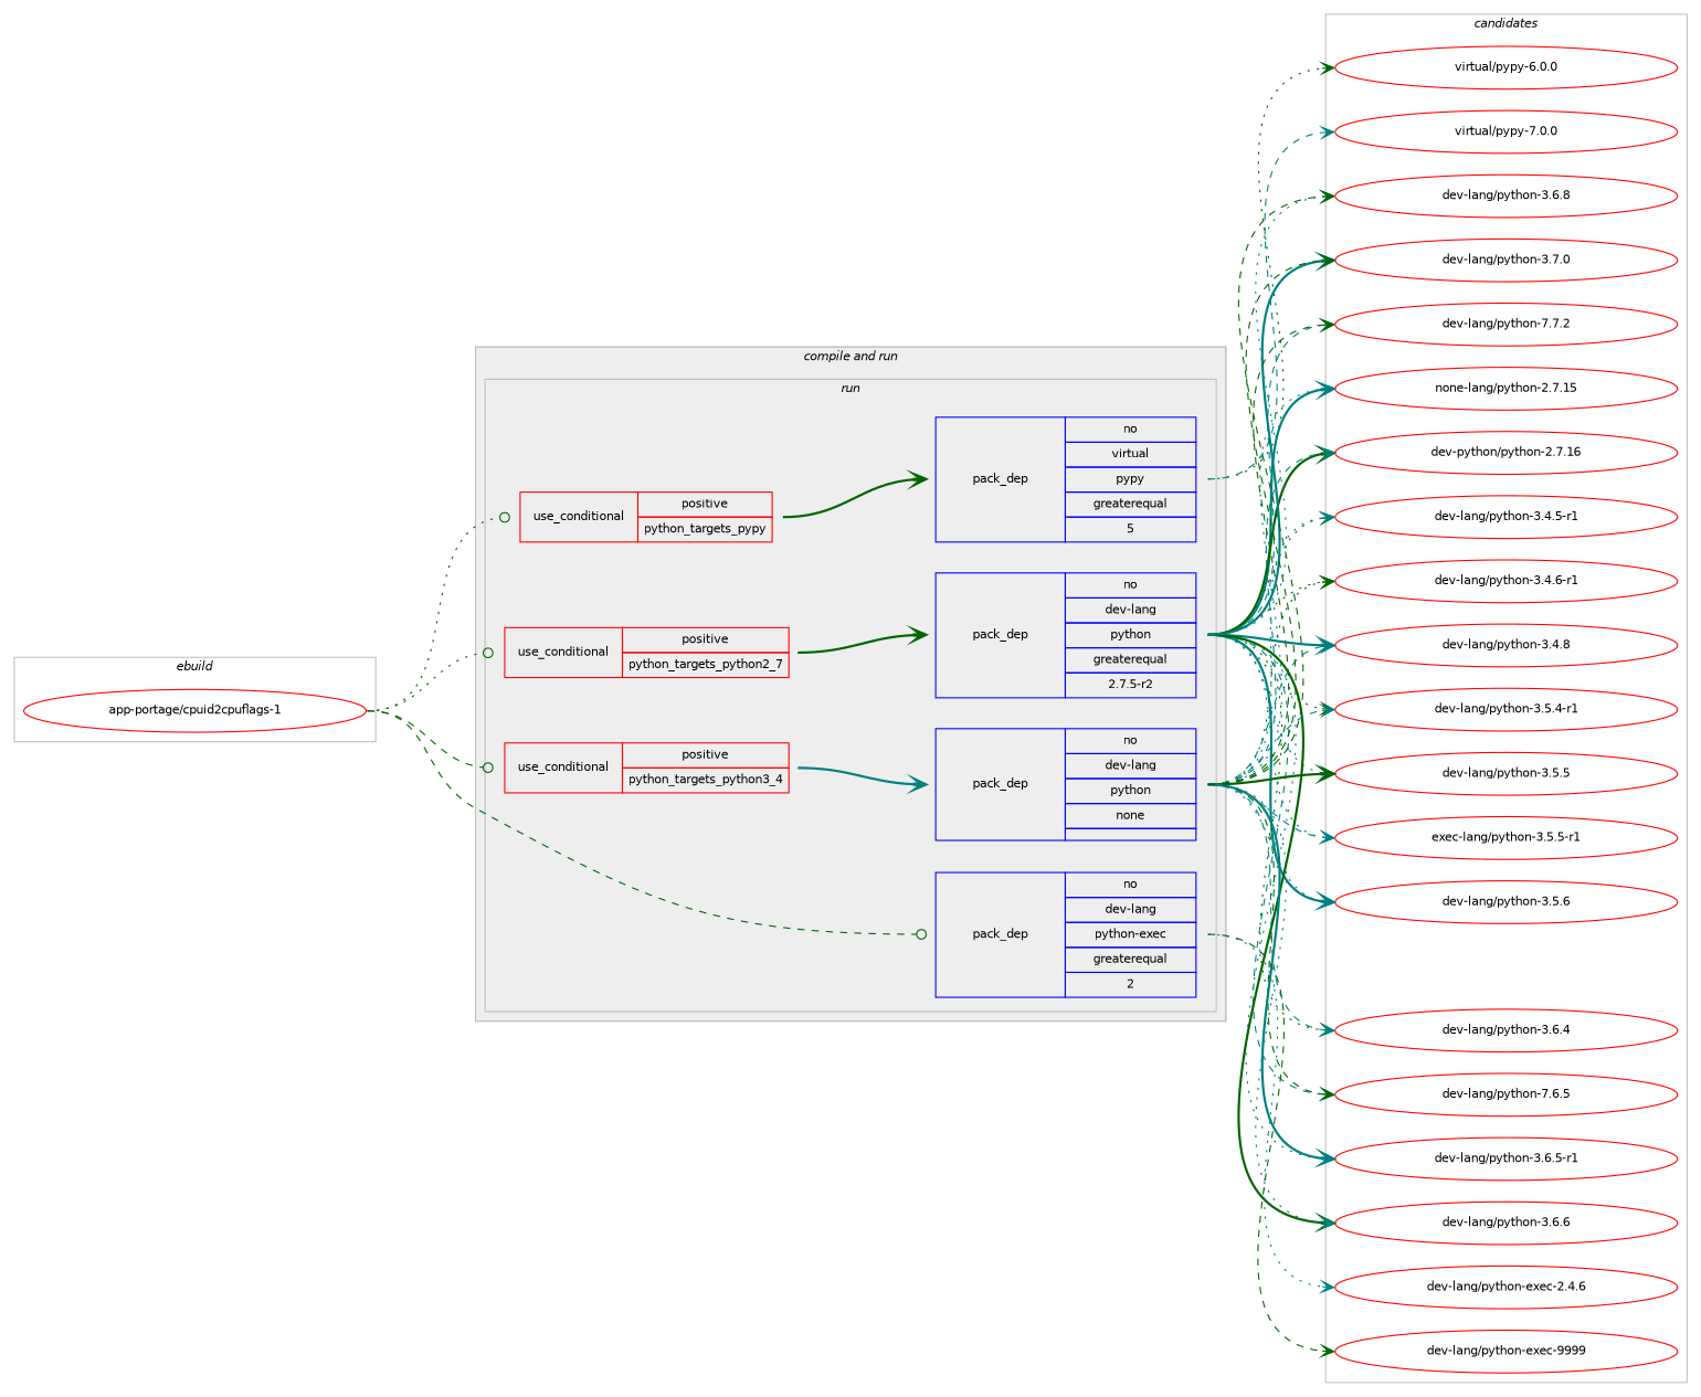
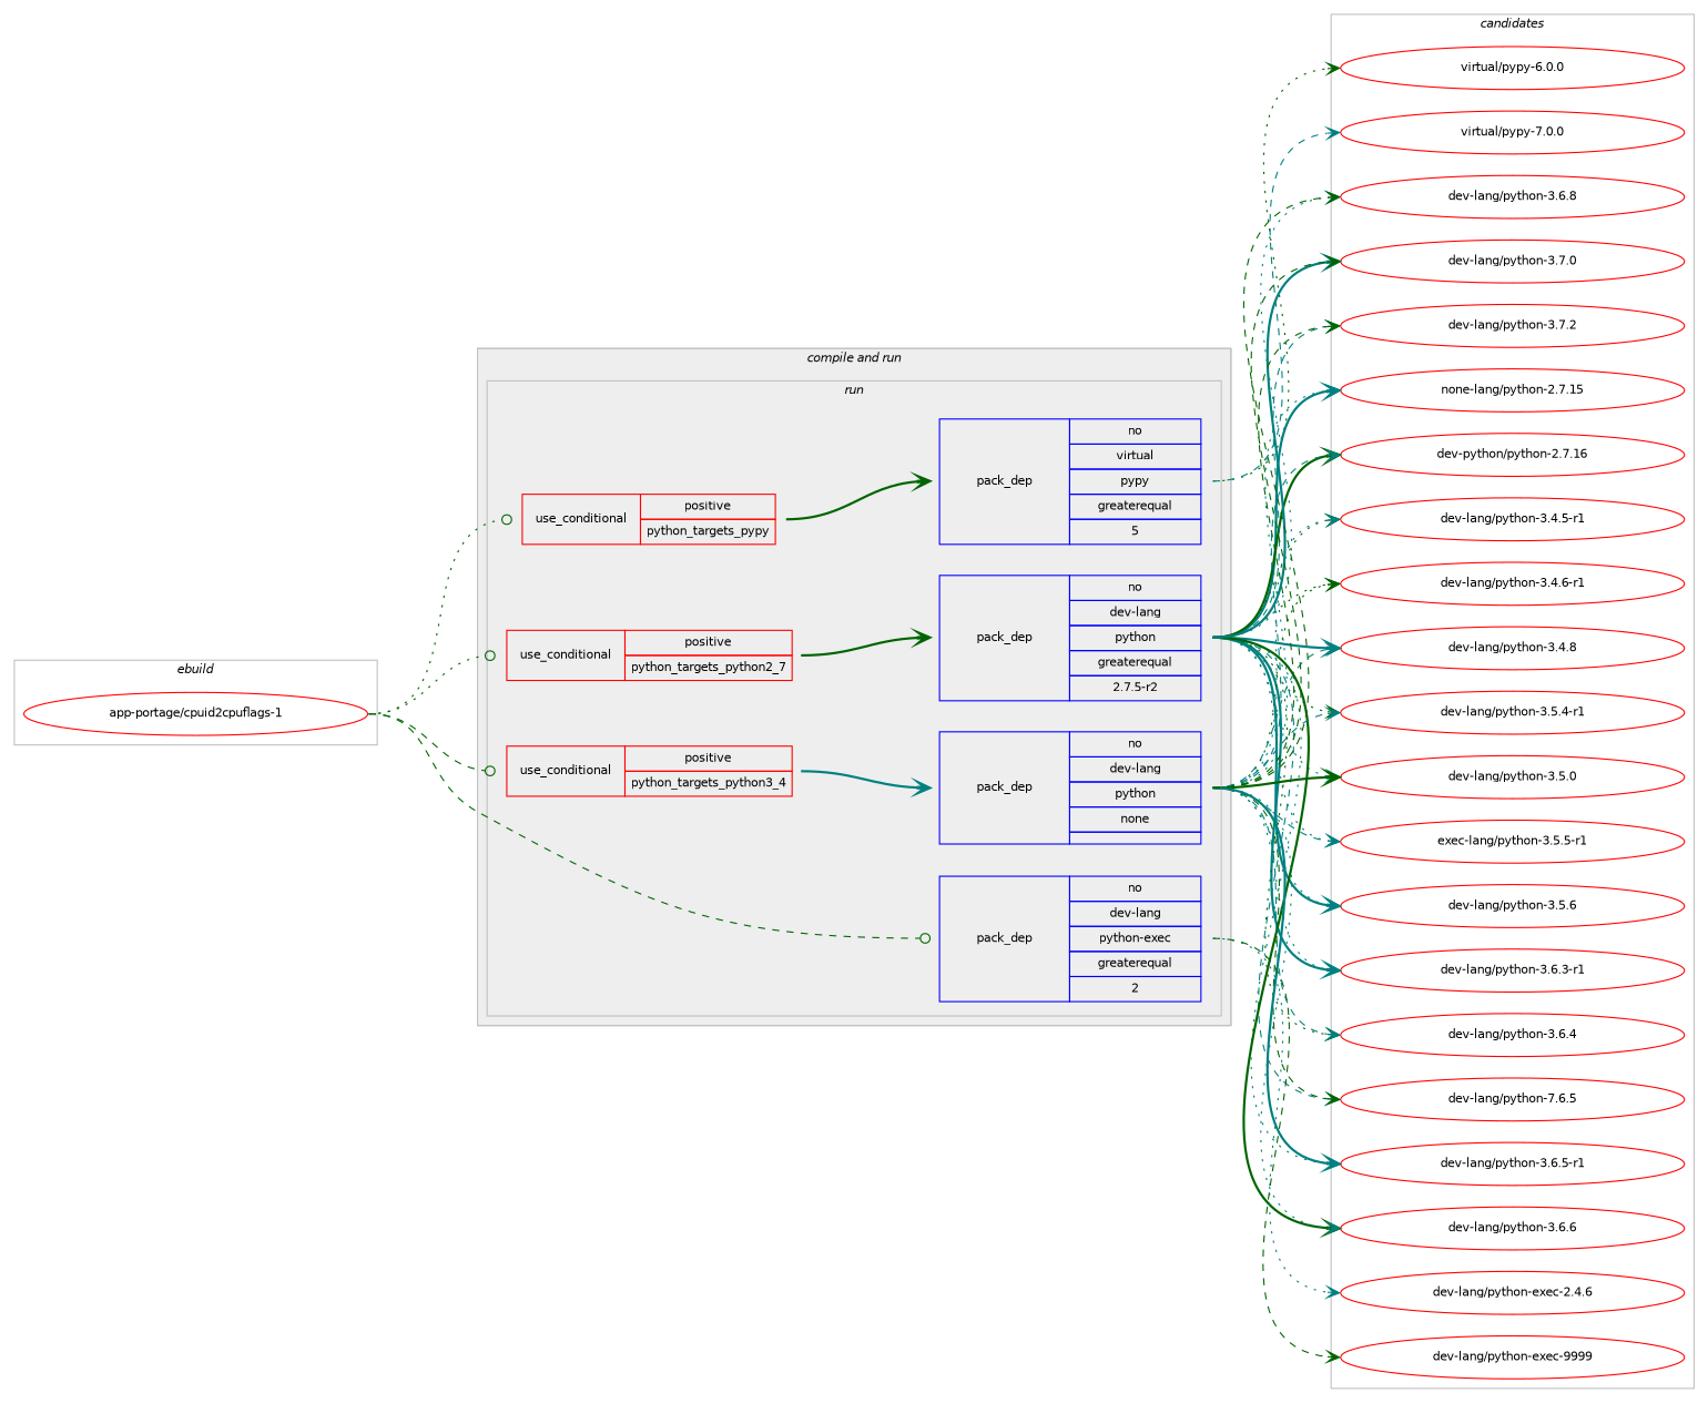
  digraph {
    compound=true
    concentrate=true
    fontname=Helvetica
    fontsize=10
    newrank=true
    rankdir=LR
    ranksep=1.5
    node [color=red fontname=Helvetica fontsize=10]
    edge [arrowhead=vee color=teal headport=w style=dotted tailport=e weight=100]
    n1 [label="app-portage/cpuid2cpuflags-1" width=4]
    n2 [color=blue label=<<TABLE BORDER="0" CELLBORDER="1" CELLSPACING="0" CELLPADDING="4" WIDTH="220"><TR><TD ROWSPAN="6" CELLPADDING="30">pack_dep</TD></TR><TR><TD WIDTH="110">no</TD></TR><TR><TD>virtual</TD></TR><TR><TD>pypy</TD></TR><TR><TD>greaterequal</TD></TR><TR><TD>5</TD></TR></TABLE>> shape=none]
    n3 [label=<<TABLE BORDER="0" CELLBORDER="1" CELLSPACING="0" CELLPADDING="4"><TR><TD ROWSPAN="3" CELLPADDING="10">use_conditional</TD></TR><TR><TD>positive</TD></TR><TR><TD>python_targets_pypy</TD></TR></TABLE>> shape=none]
    n4 [color=blue label=<<TABLE BORDER="0" CELLBORDER="1" CELLSPACING="0" CELLPADDING="4" WIDTH="220"><TR><TD ROWSPAN="6" CELLPADDING="30">pack_dep</TD></TR><TR><TD WIDTH="110">no</TD></TR><TR><TD>dev-lang</TD></TR><TR><TD>python</TD></TR><TR><TD>greaterequal</TD></TR><TR><TD>2.7.5-r2</TD></TR></TABLE>> shape=none]
    n5 [label=<<TABLE BORDER="0" CELLBORDER="1" CELLSPACING="0" CELLPADDING="4"><TR><TD ROWSPAN="3" CELLPADDING="10">use_conditional</TD></TR><TR><TD>positive</TD></TR><TR><TD>python_targets_python2_7</TD></TR></TABLE>> shape=none]
    n6 [color=blue label=<<TABLE BORDER="0" CELLBORDER="1" CELLSPACING="0" CELLPADDING="4" WIDTH="220"><TR><TD ROWSPAN="6" CELLPADDING="30">pack_dep</TD></TR><TR><TD WIDTH="110">no</TD></TR><TR><TD>dev-lang</TD></TR><TR><TD>python</TD></TR><TR><TD>none</TD></TR><TR><TD></TD></TR></TABLE>> shape=none]
    n7 [label=<<TABLE BORDER="0" CELLBORDER="1" CELLSPACING="0" CELLPADDING="4"><TR><TD ROWSPAN="3" CELLPADDING="10">use_conditional</TD></TR><TR><TD>positive</TD></TR><TR><TD>python_targets_python3_4</TD></TR></TABLE>> shape=none]
    n8 [color=blue label=<<TABLE BORDER="0" CELLBORDER="1" CELLSPACING="0" CELLPADDING="4" WIDTH="220"><TR><TD ROWSPAN="6" CELLPADDING="30">pack_dep</TD></TR><TR><TD WIDTH="110">no</TD></TR><TR><TD>dev-lang</TD></TR><TR><TD>python-exec</TD></TR><TR><TD>greaterequal</TD></TR><TR><TD>2</TD></TR></TABLE>> shape=none]
    n9 [label="virtual/pypy-6.0.0" width=4]
    n10 [label="virtual/pypy-7.0.0" width=4]
    n11 [label="none-lang/python-2.7.15" width=4]
    n12 [label="dev-python/python-2.7.16" width=4]
    n13 [label="dev-lang/python-3.4.5-r1" width=4]
    n14 [label="dev-lang/python-3.4.6-r1" width=4]
    n15 [label="dev-lang/python-3.4.8" width=4]
    n16 [label="dev-lang/python-3.5.4-r1" width=4]
-   n17 [label="dev-lang/python-3.5.5" width=4]
+   n17 [label="dev-lang/python-3.5.0" width=4]
    n18 [label="exec-lang/python-3.5.5-r1" width=4]
    n19 [label="dev-lang/python-3.5.6" width=4]
+   n20 [label="dev-lang/python-3.6.3-r1" width=4]
    n21 [label="dev-lang/python-3.6.4" width=4]
    n22 [label="dev-lang/python-7.6.5" width=4]
    n23 [label="dev-lang/python-3.6.5-r1" width=4]
    n24 [label="dev-lang/python-3.6.6" width=4]
    n25 [label="dev-lang/python-3.6.8" width=4]
    n26 [label="dev-lang/python-3.7.0" width=4]
-   n27 [label="dev-lang/python-7.7.2" width=4]
+   n27 [label="dev-lang/python-3.7.2" width=4]
    n28 [label="dev-lang/python-exec-2.4.6" width=4]
    n29 [label="dev-lang/python-exec-9999" width=4]
    subgraph cluster_1 {
      color=gray
      label=<<i>ebuild</i>>
      rank=same
      n1
    }
    subgraph cluster_2 {
      color=gray
      label=<<i>dependencies</i>>
      subgraph cluster_3 {
        color=gray
        fillcolor="#eeeeee"
        label=<<i>compile</i>>
        style=filled
      }
      subgraph cluster_4 {
        color=gray
        fillcolor="#eeeeee"
        label=<<i>compile and run</i>>
        style=filled
      }
      subgraph cluster_5 {
        color=gray
        fillcolor="#eeeeee"
        label=<<i>run</i>>
        style=filled
        subgraph sub_6 {
          color=gray
          fillcolor="#eeeeee"
          label=<<i>run</i>>
          style=filled
          n3
          subgraph sub_7 {
            color=gray
            fillcolor="#eeeeee"
            label=<<i>run</i>>
            style=filled
            n2
          }
        }
        subgraph sub_8 {
          color=gray
          fillcolor="#eeeeee"
          label=<<i>run</i>>
          style=filled
          n5
          subgraph sub_9 {
            color=gray
            fillcolor="#eeeeee"
            label=<<i>run</i>>
            style=filled
            n4
          }
        }
        subgraph sub_10 {
          color=gray
          fillcolor="#eeeeee"
          label=<<i>run</i>>
          style=filled
          n7
          subgraph sub_11 {
            color=gray
            fillcolor="#eeeeee"
            label=<<i>run</i>>
            style=filled
            n6
          }
        }
        subgraph sub_12 {
          color=gray
          fillcolor="#eeeeee"
          label=<<i>run</i>>
          style=filled
          n8
        }
      }
    }
    subgraph cluster_13 {
      color=gray
      label=<<i>candidates</i>>
      rank=same
      subgraph sub_14 {
        color=black
        label=<<i>candidates</i>>
        nodesep=1
        rank=same
        n9
        n10
      }
      subgraph sub_15 {
        color=black
        label=<<i>candidates</i>>
        nodesep=1
        rank=same
        n11
        n12
        n13
        n14
        n15
        n16
        n17
        n18
        n19
+       n20
        n21
        n22
        n23
        n24
        n25
        n26
        n27
      }
      subgraph sub_16 {
        color=black
        label=<<i>candidates</i>>
        nodesep=1
        rank=same
        n11
        n12
        n13
        n14
        n15
        n16
        n17
        n18
        n19
+       n20
        n21
        n22
        n23
        n24
        n25
        n26
        n27
      }
      subgraph sub_17 {
        color=black
        label=<<i>candidates</i>>
        nodesep=1
        rank=same
        n28
        n29
      }
    }
    n1 -> n3 [arrowhead=odot color=darkgreen weight=20]
    n1 -> n5 [arrowhead=odot color=darkgreen weight=20]
    n1 -> n7 [arrowhead=odot color=darkgreen style=dashed weight=20]
    n1 -> n8 [arrowhead=odot color=darkgreen style=dashed weight=20]
    n2 -> n9 [color=darkgreen]
    n2 -> n10 [style=dashed]
    n3 -> n2 [color=darkgreen style=bold weight=20]
    n4 -> n11 [style=bold]
    n4 -> n12 [color=darkgreen style=bold]
    n4 -> n13 [color=darkgreen]
    n4 -> n14 [color=darkgreen]
    n4 -> n15 [style=bold]
    n4 -> n16 [color=darkgreen]
    n4 -> n17
    n4 -> n18
    n4 -> n19 [style=bold]
+   n4 -> n20 [style=bold]
    n4 -> n21 [color=darkgreen]
    n4 -> n22 [style=dashed]
    n4 -> n23
    n4 -> n24 [color=darkgreen style=bold]
    n4 -> n25
    n4 -> n26 [style=bold]
    n4 -> n27 [style=dashed]
    n5 -> n4 [color=darkgreen style=bold weight=20]
    n6 -> n11
    n6 -> n12 [style=dashed]
    n6 -> n13
    n6 -> n14 [color=darkgreen]
    n6 -> n15 [style=dashed]
    n6 -> n16 [style=dashed]
    n6 -> n17 [color=darkgreen style=bold]
    n6 -> n18 [style=dashed]
    n6 -> n19
+   n6 -> n20
    n6 -> n21 [style=dashed]
    n6 -> n22 [color=darkgreen style=dashed]
    n6 -> n23 [style=bold]
    n6 -> n24
    n6 -> n25 [color=darkgreen style=dashed]
    n6 -> n26 [color=darkgreen style=dashed]
    n6 -> n27 [color=darkgreen style=dashed]
    n7 -> n6 [style=bold weight=20]
    n8 -> n28
    n8 -> n29 [color=darkgreen style=dashed]
  }
